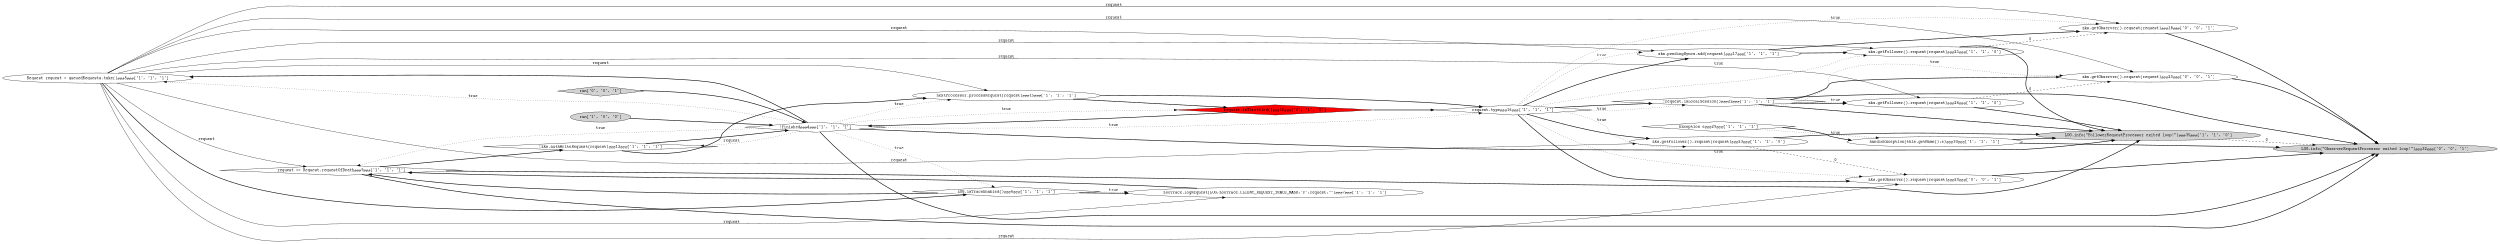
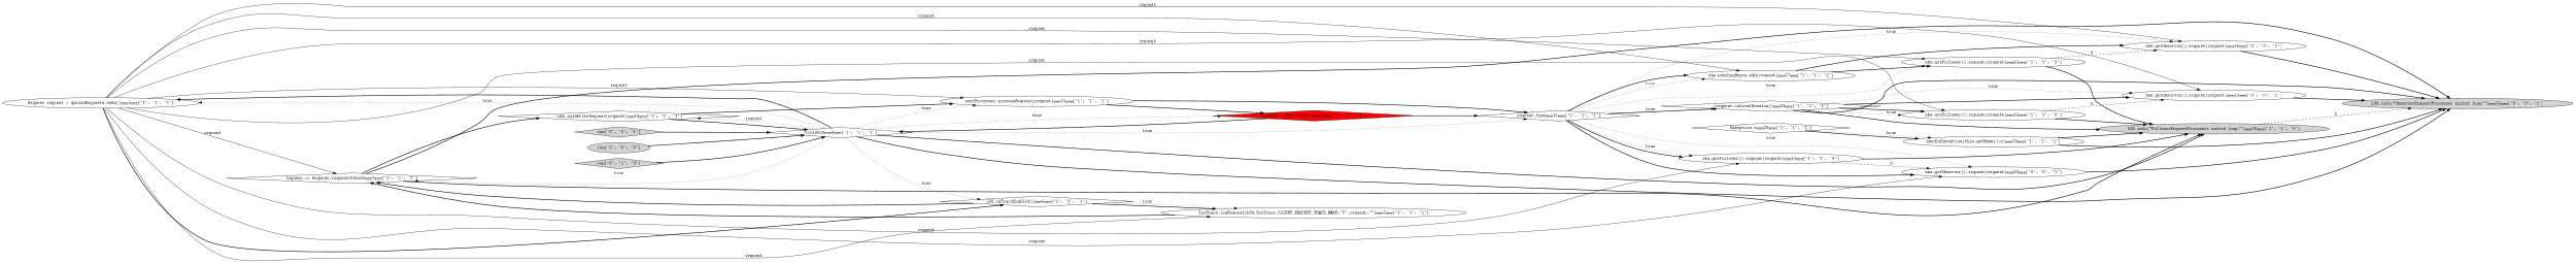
  digraph {
    fontname="Courier Prime"
    rankdir=LR
    node [fillcolor=white fontname="Courier Prime" shape=ellipse style=filled]
    edge [fontname="Courier Prime" style=bold]
    n1 [label="!request.isLocalSession()@@@22@@@['1', '1', '1']" shape=diamond]
    n2 [label="zks.getFollower().request(request)@@@26@@@['1', '1', '0']"]
    n3 [fillcolor=lightgray label="LOG.info(\"ObserverRequestProcessor exited loop!\")@@@32@@@['0', '0', '1']"]
    n4 [fillcolor=lightgray label="LOG.info(\"FollowerRequestProcessor exited loop!\")@@@35@@@['1', '1', '0']"]
    n5 [label="zks.getObserver().request(request)@@@23@@@['0', '0', '1']"]
    n6 [label="zks.getObserver().request(request)@@@20@@@['0', '0', '1']"]
    n7 [label="zks.getFollower().request(request)@@@23@@@['1', '1', '0']"]
    n8 [label="zks.pendingSyncs.add(request)@@@17@@@['1', '1', '1']"]
    n9 [label="zks.getObserver().request(request)@@@18@@@['0', '0', '1']"]
    n10 [label="zks.getFollower().request(request)@@@21@@@['1', '1', '0']"]
    n11 [label="request == Request.requestOfDeath@@@9@@@['1', '1', '1']" shape=diamond]
    n12 [label="!zks.authWriteRequest(request)@@@12@@@['1', '1', '1']" shape=diamond]
    n13 [label="!finished@@@4@@@['1', '1', '1']" shape=diamond]
    n14 [label="nextProcessor.processRequest(request)@@@15@@@['1', '1', '1']"]
    n15 [label="handleException(this.getName(),e)@@@30@@@['1', '1', '1']"]
    n16 [fillcolor=lightgray label="run['1', '0', '0']"]
    n17 [label="LOG.isTraceEnabled()@@@6@@@['1', '1', '1']" shape=diamond]
    n18 [fillcolor=red label="request.isThrottled()@@@16@@@['0', '1', '0']" shape=diamond]
    n19 [label="request.type@@@16@@@['1', '1', '1']" shape=diamond]
    n20 [label="Request request = queuedRequests.take()@@@5@@@['1', '1', '1']"]
    n21 [label="ZooTrace.logRequest(LOG,ZooTrace.CLIENT_REQUEST_TRACE_MASK,'F',request,\"\")@@@7@@@['1', '1', '1']"]
+   n22 [fillcolor=lightgray label="run['0', '1', '0']" shape=diamond]
    n23 [fillcolor=lightgray label="run['0', '0', '1']" shape=diamond]
    n24 [label="Exception e@@@29@@@['1', '1', '1']" shape=diamond]
    n1 -> n2 [label=true style=dotted]
    n1 -> n2
    n1 -> n3
    n1 -> n4
    n1 -> n5 [label=true style=dotted]
    n1 -> n5
    n2 -> n4
    n2 -> n5 [label=0 style=dashed]
    n4 -> n3 [label=0 style=dashed]
    n5 -> n3
    n6 -> n3
    n7 -> n4
    n7 -> n6 [label=0 style=dashed]
    n8 -> n9
    n8 -> n10
    n9 -> n3
    n10 -> n4
    n10 -> n9 [label=0 style=dashed]
    n11 -> n3
    n11 -> n4
    n11 -> n12
    n12 -> n13
    n12 -> n14
    n13 -> n3
    n13 -> n4
    n13 -> n11 [label=true style=dotted]
    n13 -> n12 [label=request style=dotted]
    n13 -> n14 [label=true style=dotted]
    n13 -> n17 [label=true style=dotted]
    n13 -> n18 [label=true style=dotted]
    n13 -> n19 [label=true style=dotted]
    n13 -> n20
    n13 -> n20 [label=true style=dotted]
    n14 -> n18
    n14 -> n19
    n15 -> n3
    n15 -> n4
    n16 -> n13
    n17 -> n11
    n17 -> n21 [label=true style=dotted]
    n17 -> n21
    n18 -> n13
    n18 -> n19
    n19 -> n1
    n19 -> n1 [label=true style=dotted]
    n19 -> n6 [label=true style=dotted]
    n19 -> n6
    n19 -> n7 [label=true style=dotted]
    n19 -> n7
    n19 -> n8 [label=true style=dotted]
    n19 -> n8
    n19 -> n9 [label=true style=dotted]
    n19 -> n10 [label=true style=dotted]
    n20 -> n2 [label=request style=solid]
    n20 -> n5 [label=request style=solid]
    n20 -> n6 [label=request style=solid]
    n20 -> n7 [label=request style=solid]
    n20 -> n8 [label=request style=solid]
    n20 -> n9 [label=request style=solid]
    n20 -> n10 [label=request style=solid]
    n20 -> n11 [label=request style=solid]
    n20 -> n14 [label=request style=solid]
    n20 -> n17
    n20 -> n21 [label=request style=solid]
    n21 -> n11
+   n22 -> n13
    n23 -> n13
    n24 -> n15 [label=true style=dotted]
    n24 -> n15
  }
